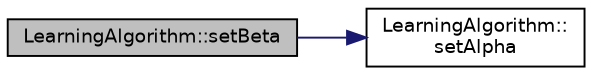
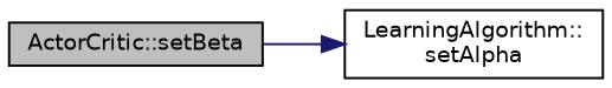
  digraph {
    rankdir=LR
    node [color=black fontname=Helvetica fontsize=10 shape=record style=filled]
-   n1 [fillcolor=grey75 fontcolor=black height=0.2 label="LearningAlgorithm::setBeta" width=0.4]
+   n1 [fillcolor=grey75 fontcolor=black height=0.2 label="ActorCritic::setBeta" width=0.4]
    n2 [fillcolor=white height=0.2 label="LearningAlgorithm::\lsetAlpha" width=0.4]
    n1 -> n2 [color=midnightblue fontname=Helvetica fontsize=10 labelfontname=Helvetica labelfontsize=10 style=solid]
  }
